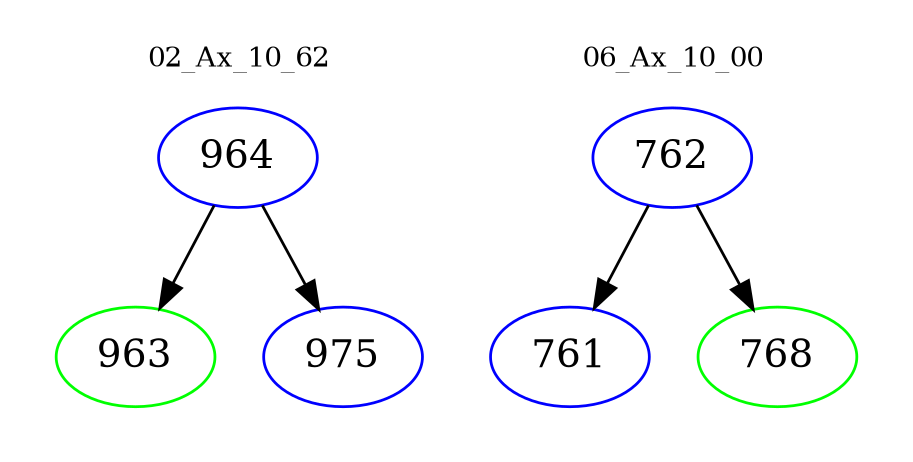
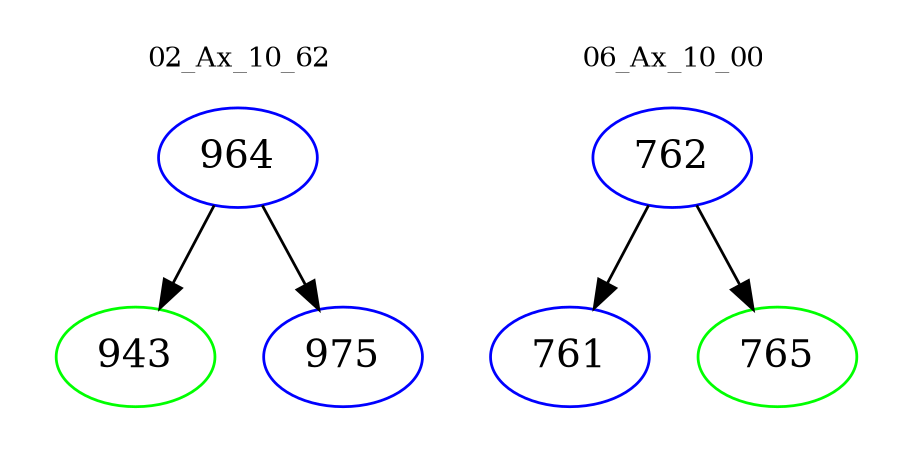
  digraph {
    node [color=blue]
    edge [color=black]
    n1 [label=964]
-   n2 [color=green label=963]
+   n2 [color=green label=943]
    n3 [label=975]
    n4 [label=762]
    n5 [label=761]
-   n6 [color=green label=768]
+   n6 [color=green label=765]
    subgraph cluster_1 {
      color=white
      fontsize=10
      label="02_Ax_10_62"
      n1
      n2
      n3
    }
    subgraph cluster_2 {
      color=white
      fontsize=10
      label="06_Ax_10_00"
      n4
      n5
      n6
    }
    n1 -> n2
    n1 -> n3
    n4 -> n5
    n4 -> n6
  }
